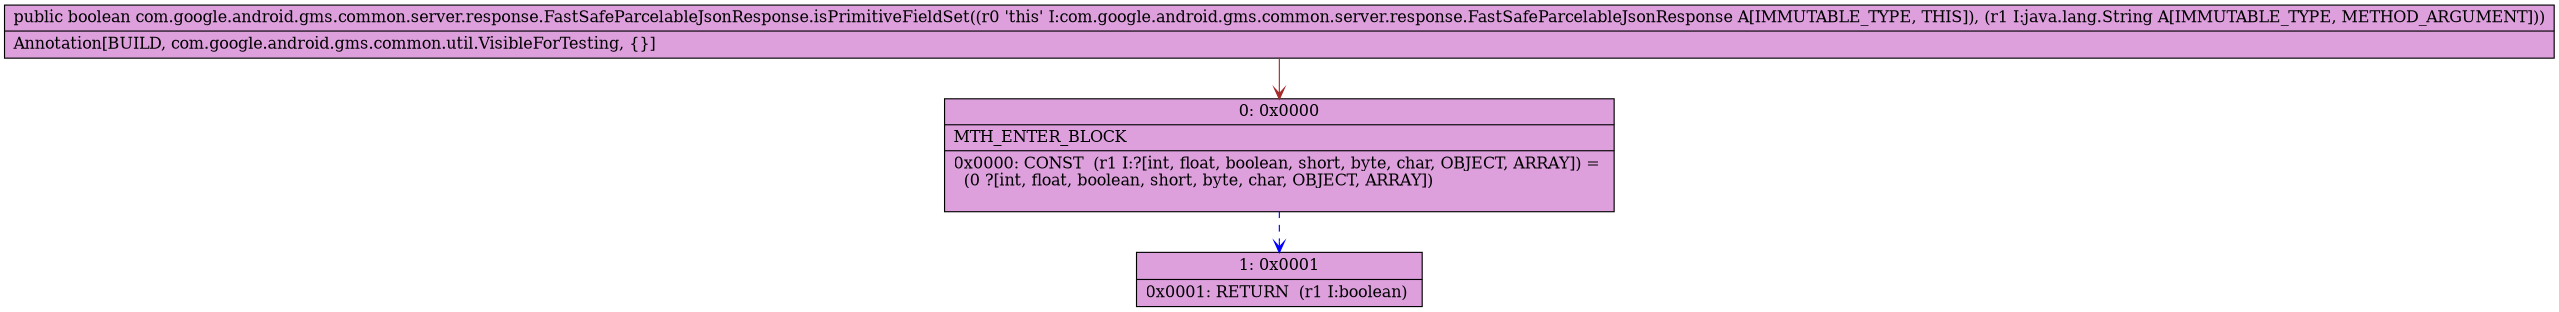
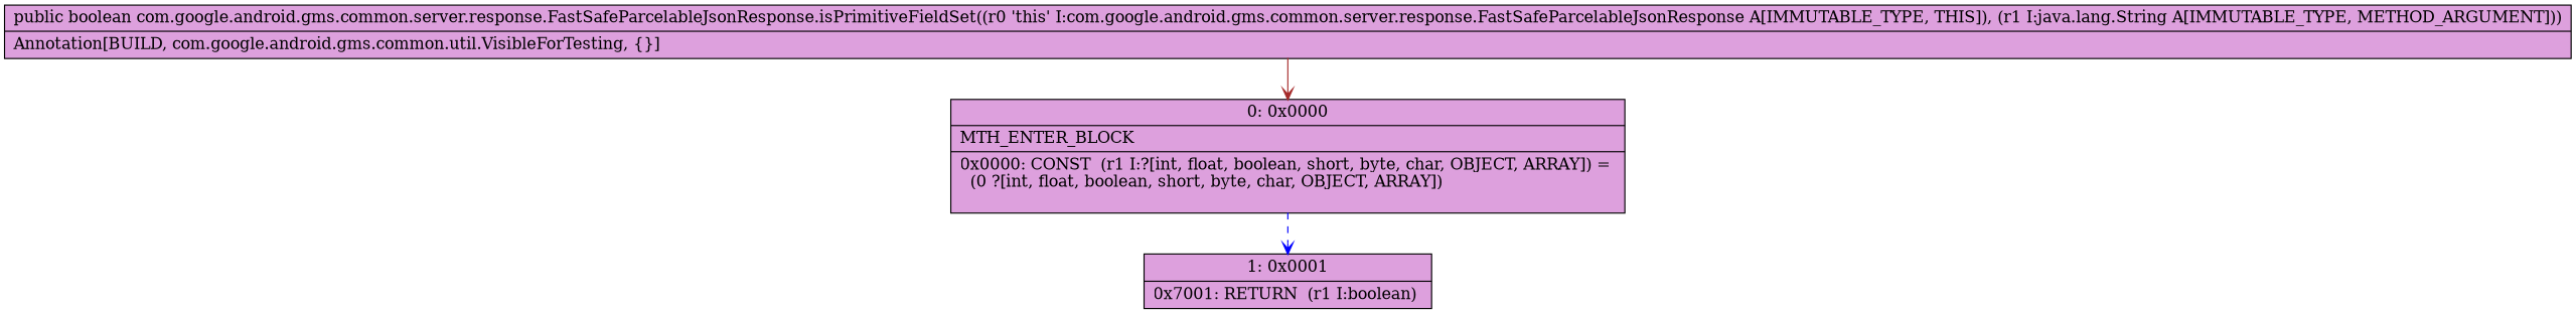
  digraph {
    node [shape=record style=filled fillcolor=plum]
    edge [arrowhead=vee]
    n1 [label="{0\:\ 0x0000|MTH_ENTER_BLOCK\l|0x0000: CONST  (r1 I:?[int, float, boolean, short, byte, char, OBJECT, ARRAY]) = \l  (0 ?[int, float, boolean, short, byte, char, OBJECT, ARRAY])\l \l}"]
-   n2 [label="{1\:\ 0x0001|0x0001: RETURN  (r1 I:boolean) \l}"]
+   n2 [label="{1\:\ 0x0001|0x7001: RETURN  (r1 I:boolean) \l}"]
    n3 [label="{public boolean com.google.android.gms.common.server.response.FastSafeParcelableJsonResponse.isPrimitiveFieldSet((r0 'this' I:com.google.android.gms.common.server.response.FastSafeParcelableJsonResponse A[IMMUTABLE_TYPE, THIS]), (r1 I:java.lang.String A[IMMUTABLE_TYPE, METHOD_ARGUMENT]))  | Annotation[BUILD, com.google.android.gms.common.util.VisibleForTesting, \{\}]\l}"]
    n1 -> n2 [color=blue style=dashed]
    n3 -> n1 [color=brown style=solid]
  }
